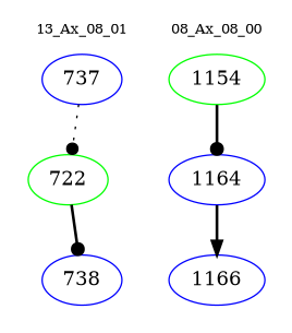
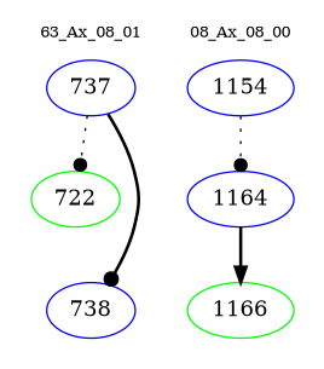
  digraph {
    node [color=blue]
    edge [arrowhead=dot color=black style=dotted]
    n1 [label=737]
    n2 [color=green label=722]
    n3 [label=738]
-   n4 [color=green label=1154]
+   n4 [label=1154]
    n5 [label=1164]
-   n6 [label=1166]
+   n6 [color=green label=1166]
    subgraph cluster_1 {
      color=white
      fontsize=10
-     label="13_Ax_08_01"
+     label="63_Ax_08_01"
      n1
      n2
      n3
    }
    subgraph cluster_2 {
      color=white
      fontsize=10
      label="08_Ax_08_00"
      n4
      n5
      n6
    }
    n1 -> n2
-   n2 -> n3 [style=bold]
-   n4 -> n5 [style=bold]
+   n1 -> n3 [style=bold]
+   n4 -> n5
    n5 -> n6 [arrowhead=normal style=bold]
  }
